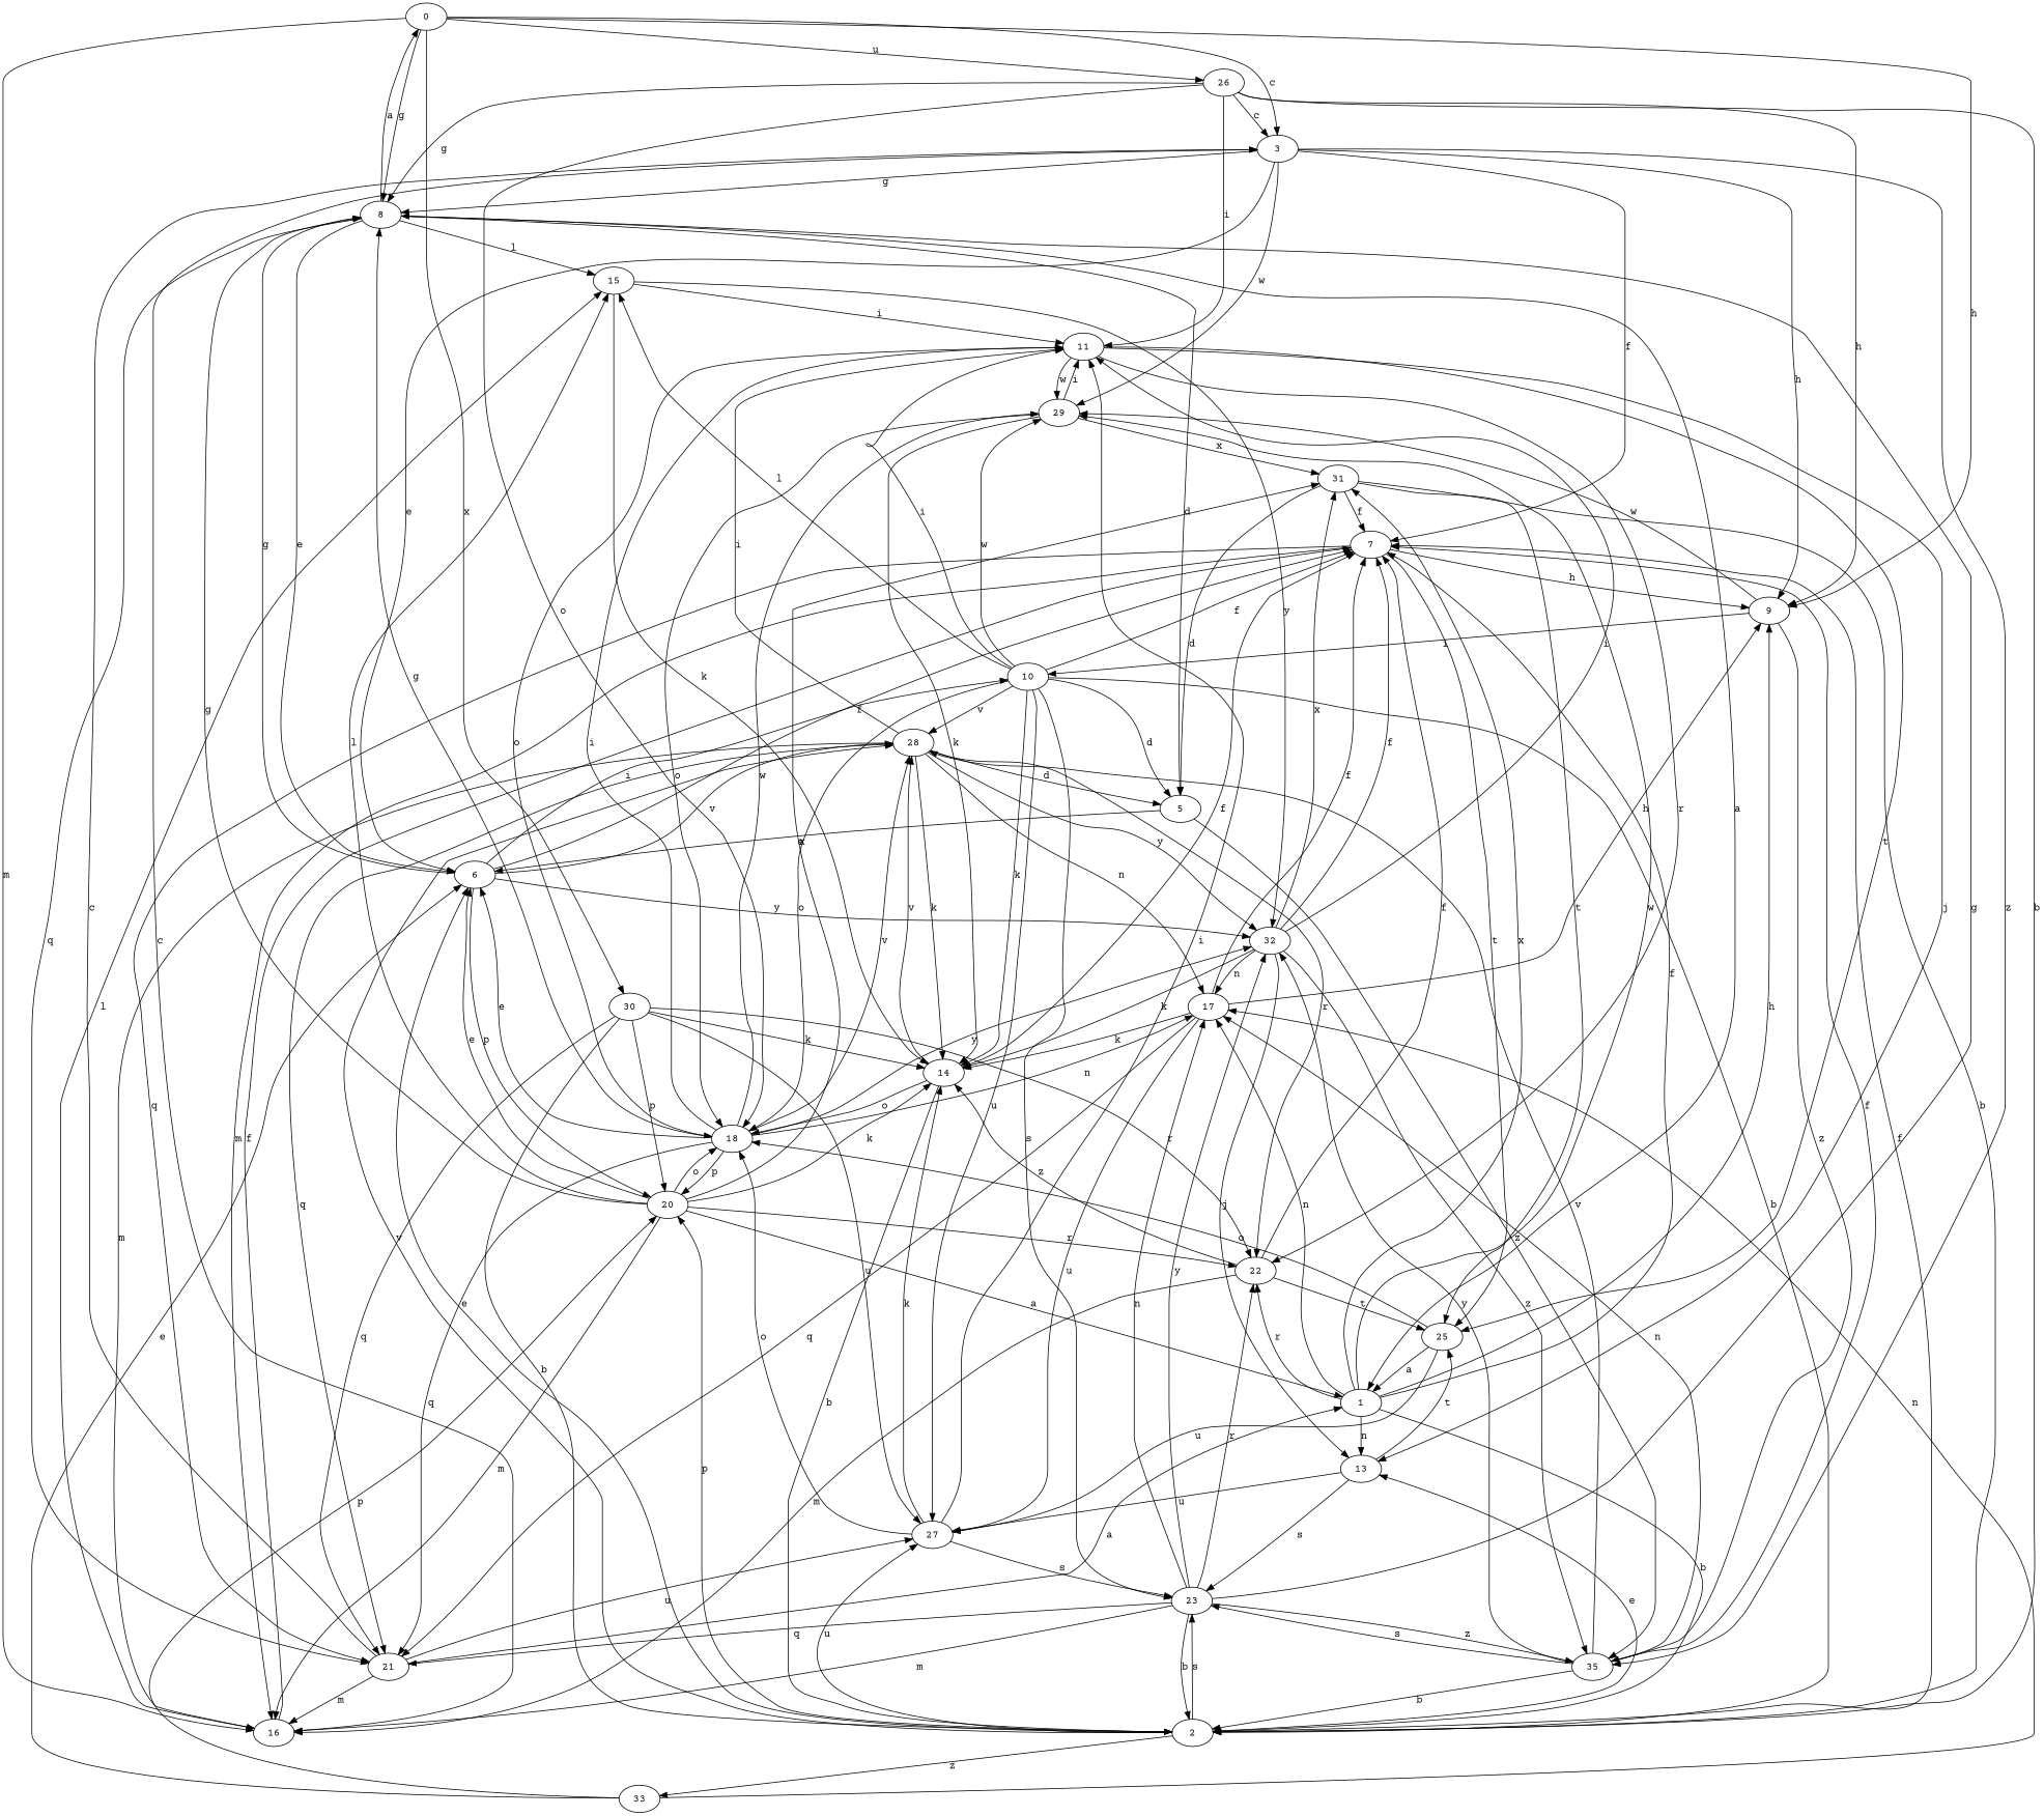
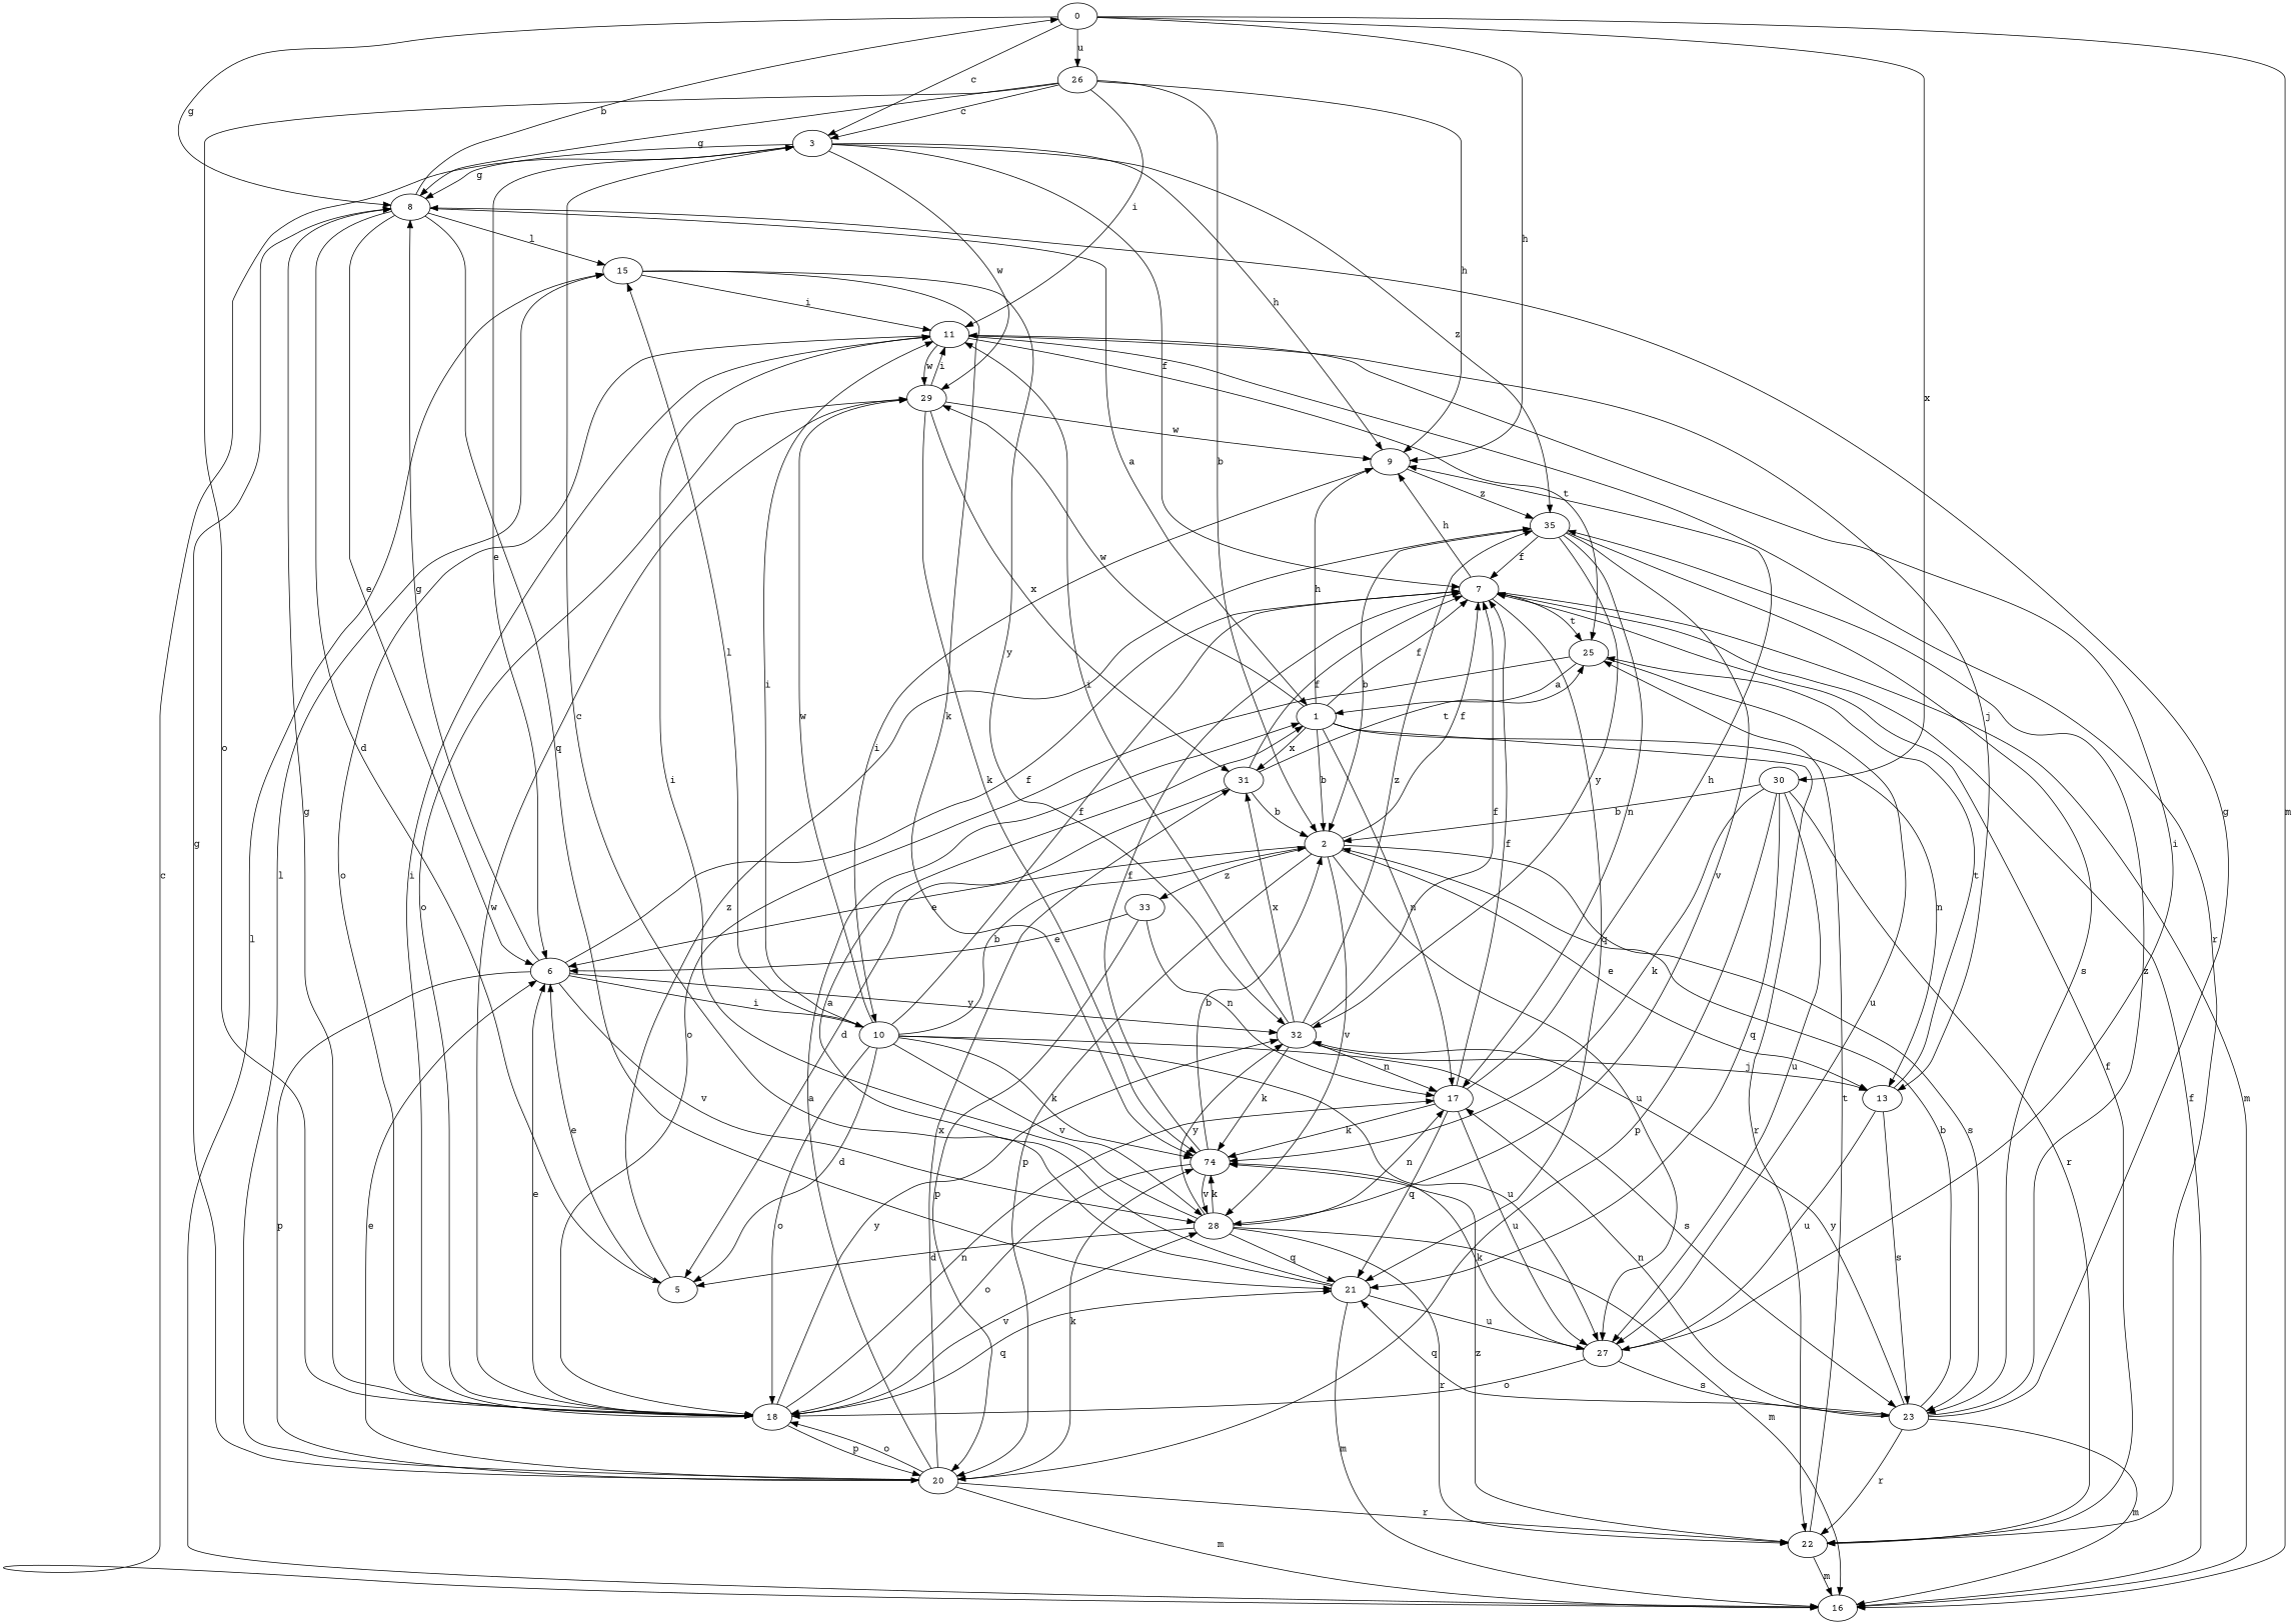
  strict digraph {
    fontname="Courier Prime"
    node [fontname="Courier Prime"]
    edge [fontname="Courier Prime"]
    0
    3
    8
    9
    16
    26
    30
    7
    29
    6
    n11 [label=35]
    1
    5
    21
    15
    10
    2
    11
    18
    22
    20
    27
-   14
+   14 [label=74]
    13
    17
    31
    23
    28
    33
    25
    32
    0 -> 3 [label=c]
    0 -> 8 [label=g]
    0 -> 9 [label=h]
    0 -> 16 [label=m]
    0 -> 26 [label=u]
    0 -> 30 [label=x]
    3 -> 8 [label=g]
    3 -> 9 [label=h]
    3 -> 7 [label=f]
    3 -> 29 [label=w]
    3 -> 6 [label=e]
    3 -> n11 [label=z]
-   8 -> 0 [label=a]
+   8 -> 0 [label=b]
    8 -> 6 [label=e]
    8 -> 1 [label=a]
    8 -> 5 [label=d]
    8 -> 21 [label=q]
    8 -> 15 [label=l]
-   9 -> 29 [label=w]
+   29 -> 9 [label=w]
    9 -> n11 [label=z]
    9 -> 10 [label=i]
    16 -> 3 [label=c]
    16 -> 7 [label=f]
    16 -> 15 [label=l]
    26 -> 3 [label=c]
    26 -> 8 [label=g]
    26 -> 9 [label=h]
    26 -> 2 [label=b]
    26 -> 11 [label=i]
    26 -> 18 [label=o]
    30 -> 21 [label=q]
    30 -> 2 [label=b]
    30 -> 22 [label=r]
    30 -> 20 [label=p]
    30 -> 27 [label=u]
    30 -> 14 [label=k]
    7 -> 9 [label=h]
    7 -> 16 [label=m]
    7 -> 21 [label=q]
    7 -> 25 [label=t]
    29 -> 11 [label=i]
    29 -> 18 [label=o]
    29 -> 14 [label=k]
    29 -> 31 [label=x]
    6 -> 8 [label=g]
    6 -> 7 [label=f]
    6 -> 10 [label=i]
    6 -> 20 [label=p]
    6 -> 28 [label=v]
    6 -> 32 [label=y]
    n11 -> 7 [label=f]
    n11 -> 2 [label=b]
    n11 -> 17 [label=n]
    n11 -> 23 [label=s]
    n11 -> 28 [label=v]
    n11 -> 32 [label=y]
    1 -> 9 [label=h]
    1 -> 7 [label=f]
    1 -> 29 [label=w]
    1 -> 2 [label=b]
    1 -> 22 [label=r]
    1 -> 13 [label=n]
    1 -> 17 [label=n]
    1 -> 31 [label=x]
    5 -> 6 [label=e]
    5 -> n11 [label=z]
    21 -> 3 [label=c]
    21 -> 16 [label=m]
    21 -> 1 [label=a]
    21 -> 27 [label=u]
    15 -> 11 [label=i]
    15 -> 14 [label=k]
    15 -> 32 [label=y]
    10 -> 7 [label=f]
    10 -> 29 [label=w]
    10 -> 5 [label=d]
    10 -> 15 [label=l]
    10 -> 2 [label=b]
    10 -> 11 [label=i]
    10 -> 18 [label=o]
    10 -> 27 [label=u]
    10 -> 14 [label=k]
    10 -> 23 [label=s]
    10 -> 28 [label=v]
    2 -> 7 [label=f]
    2 -> 6 [label=e]
    2 -> 20 [label=p]
    2 -> 27 [label=u]
    2 -> 13 [label=e]
    2 -> 23 [label=s]
    2 -> 28 [label=v]
    2 -> 33 [label=z]
    11 -> 29 [label=w]
    11 -> 18 [label=o]
    11 -> 22 [label=r]
    11 -> 13 [label=j]
    11 -> 25 [label=t]
    18 -> 8 [label=g]
    18 -> 29 [label=w]
    18 -> 6 [label=e]
    18 -> 21 [label=q]
    18 -> 11 [label=i]
    18 -> 20 [label=p]
    18 -> 17 [label=n]
    18 -> 28 [label=v]
    18 -> 32 [label=y]
    22 -> 16 [label=m]
    22 -> 7 [label=f]
    22 -> 14 [label=z]
    22 -> 25 [label=t]
    20 -> 8 [label=g]
    20 -> 16 [label=m]
    20 -> 6 [label=e]
    20 -> 1 [label=a]
    20 -> 15 [label=l]
    20 -> 18 [label=o]
    20 -> 22 [label=r]
    20 -> 14 [label=k]
    20 -> 31 [label=x]
    27 -> 11 [label=i]
    27 -> 18 [label=o]
    27 -> 14 [label=k]
    27 -> 23 [label=s]
    14 -> 7 [label=f]
    14 -> 2 [label=b]
    14 -> 18 [label=o]
    14 -> 28 [label=v]
    13 -> 27 [label=u]
    13 -> 23 [label=s]
    13 -> 25 [label=t]
    17 -> 9 [label=h]
    17 -> 7 [label=f]
    17 -> 21 [label=q]
    17 -> 27 [label=u]
    17 -> 14 [label=k]
    31 -> 7 [label=f]
    31 -> 5 [label=d]
    31 -> 2 [label=b]
    31 -> 25 [label=t]
    23 -> 8 [label=g]
    23 -> 16 [label=m]
    23 -> n11 [label=z]
    23 -> 21 [label=q]
    23 -> 2 [label=b]
    23 -> 22 [label=r]
    23 -> 17 [label=n]
    23 -> 32 [label=y]
    28 -> 16 [label=m]
    28 -> 5 [label=d]
    28 -> 21 [label=q]
    28 -> 11 [label=i]
    28 -> 22 [label=r]
    28 -> 14 [label=k]
    28 -> 17 [label=n]
    28 -> 32 [label=y]
    33 -> 6 [label=e]
    33 -> 20 [label=p]
    33 -> 17 [label=n]
    25 -> 1 [label=a]
    25 -> 18 [label=o]
    25 -> 27 [label=u]
    32 -> 7 [label=f]
    32 -> n11 [label=z]
    32 -> 11 [label=i]
    32 -> 14 [label=k]
    32 -> 13 [label=j]
    32 -> 17 [label=n]
    32 -> 31 [label=x]
  }
